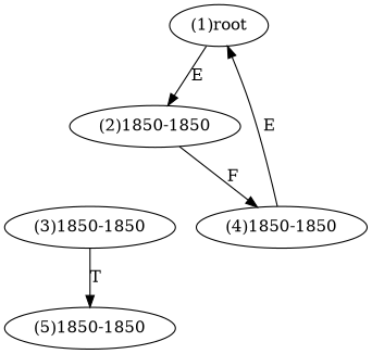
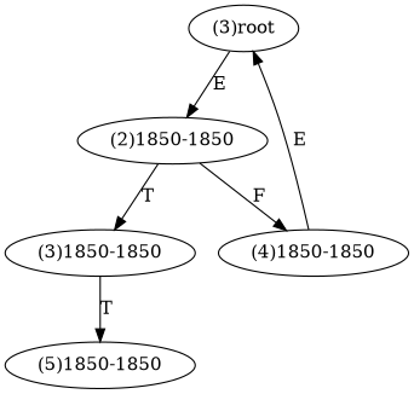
  digraph {
-   n1 [label="(1)root"]
+   n1 [label="(3)root"]
    n2 [label="(2)1850-1850"]
    n3 [label="(3)1850-1850"]
    n4 [label="(4)1850-1850"]
    n5 [label="(5)1850-1850"]
    n1 -> n2 [label=E]
+   n2 -> n3 [label=T]
    n2 -> n4 [label=F]
    n3 -> n5 [label=T]
    n4 -> n1 [label=E]
  }
